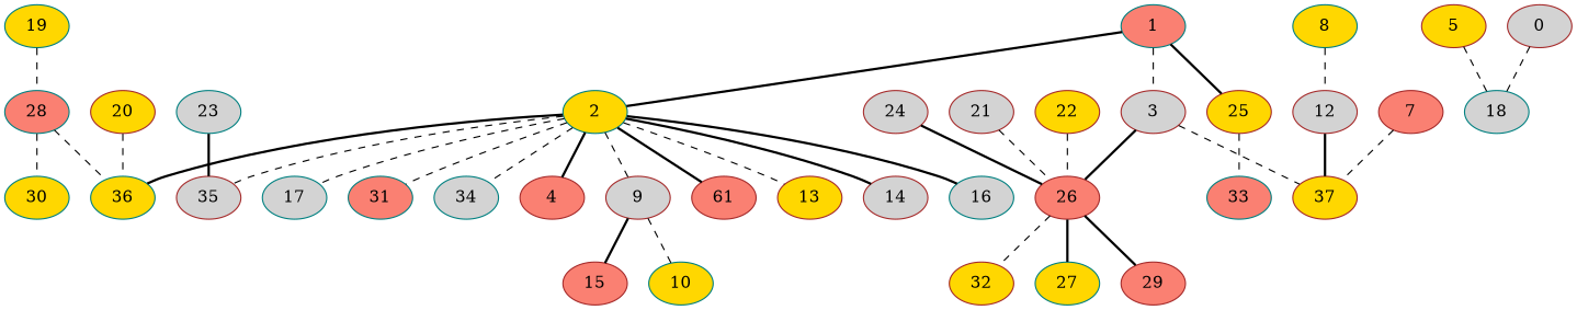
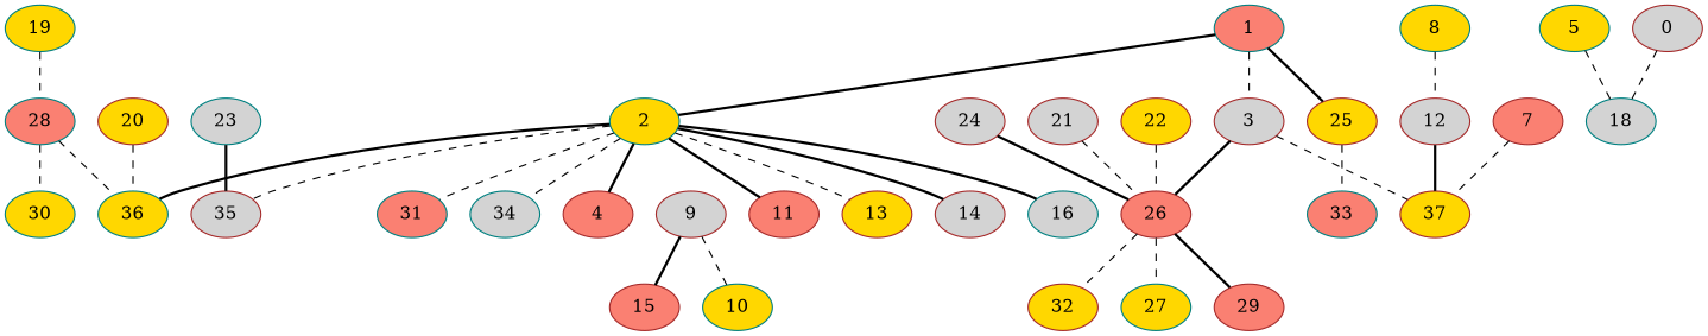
  graph {
    node [color=brown fillcolor=gold style=filled]
    edge [style=dashed weight=1.0]
    1 [color=teal fillcolor=salmon]
    2 [color=teal]
    3 [fillcolor=lightgrey]
    25
    4 [fillcolor=salmon]
    9 [fillcolor=lightgrey]
-   11 [fillcolor=salmon label=61]
+   11 [fillcolor=salmon]
    13
    14 [fillcolor=lightgrey]
    16 [color=teal fillcolor=lightgrey]
-   17 [color=teal fillcolor=lightgrey]
    31 [color=teal fillcolor=salmon]
    34 [color=teal fillcolor=lightgrey]
    35 [fillcolor=lightgrey]
    36 [color=teal]
    26 [fillcolor=salmon]
    37
    33 [color=teal fillcolor=salmon]
    10 [color=teal]
    15 [fillcolor=salmon]
    27 [color=teal]
    29 [fillcolor=salmon]
    32
    18 [color=teal fillcolor=lightgrey]
-   5
+   5 [color=teal]
    n26 [fillcolor=lightgrey label=0]
    7 [fillcolor=salmon]
    8 [color=teal]
    12 [fillcolor=lightgrey]
    19 [color=teal]
    28 [color=teal fillcolor=salmon]
    30 [color=teal]
    20
    21 [fillcolor=lightgrey]
    22
    23 [color=teal fillcolor=lightgrey]
    24 [fillcolor=lightgrey]
    1 -- 2 [style=bold]
    1 -- 3
    1 -- 25 [style=bold]
    2 -- 4 [style=bold]
-   2 -- 9
    2 -- 11 [style=bold]
    2 -- 13
    2 -- 14 [style=bold]
    2 -- 16 [style=bold]
-   2 -- 17
    2 -- 31
    2 -- 34
    2 -- 35
    2 -- 36 [style=bold]
    3 -- 26 [style=bold]
    3 -- 37
    25 -- 33
    9 -- 10
    9 -- 15 [style=bold]
-   26 -- 27 [style=bold]
+   26 -- 27
    26 -- 29 [style=bold]
    26 -- 32
    5 -- 18
    n26 -- 18
    7 -- 37
    8 -- 12
    12 -- 37 [style=bold]
    19 -- 28
    28 -- 36
    28 -- 30
    20 -- 36
    21 -- 26
    22 -- 26
    23 -- 35 [style=bold]
    24 -- 26 [style=bold]
  }
